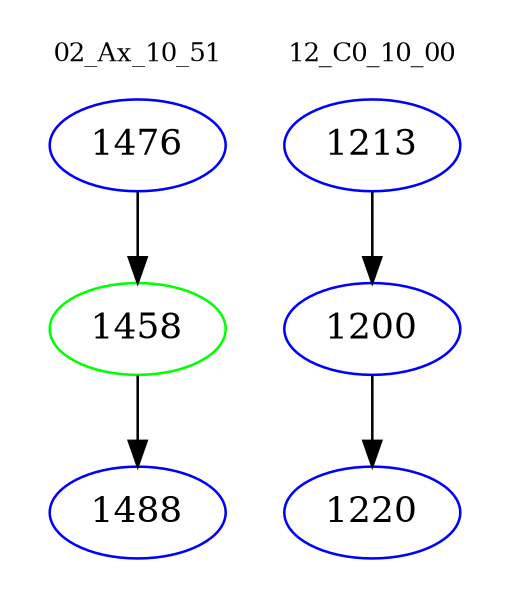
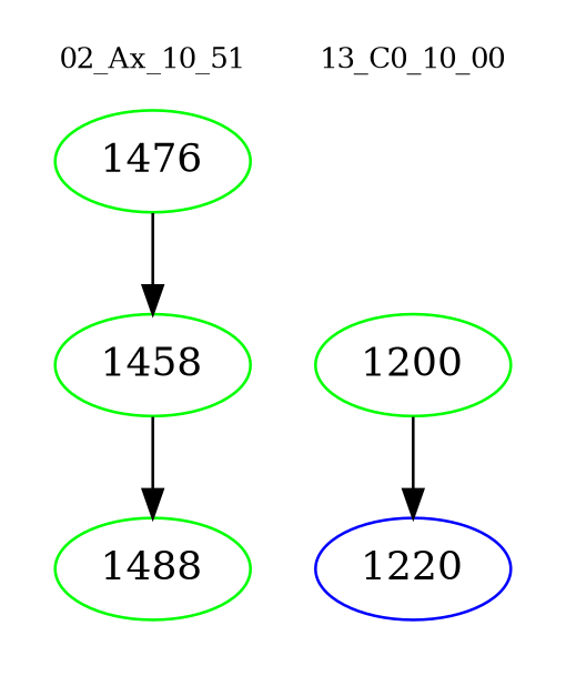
  digraph {
    node [color=blue]
    edge [color=black]
-   n1 [label=1476]
+   n1 [color=green label=1476]
    n2 [color=green label=1458]
-   n3 [label=1488]
-   n4 [label=1213]
-   n5 [label=1200]
+   n3 [color=green label=1488]
+   n5 [color=green label=1200]
    n6 [label=1220]
    subgraph cluster_1 {
      color=white
      fontsize=10
      label="02_Ax_10_51"
      n1
      n2
      n3
    }
    subgraph cluster_2 {
      color=white
      fontsize=10
-     label="12_C0_10_00"
-     n4
+     label="13_C0_10_00"
      n5
      n6
    }
    n1 -> n2
    n2 -> n3
-   n4 -> n5
    n5 -> n6
  }
